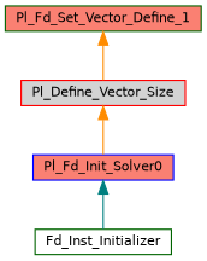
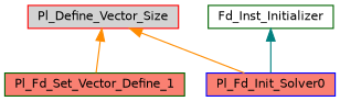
  digraph {
    rankdir=TB
    node [color=darkgreen fillcolor=salmon fontname=Helvetica fontsize=10 shape=record style=filled]
    edge [color=darkorange dir=back fontname=Helvetica fontsize=10 labelfontname=Helvetica labelfontsize=10 style=solid]
    n1 [color=red fillcolor=lightgrey fontcolor=black height=0.2 label=Pl_Define_Vector_Size width=0.4]
    n2 [height=0.2 label=Pl_Fd_Set_Vector_Define_1 width=0.4]
    n3 [color=blue height=0.2 label=Pl_Fd_Init_Solver0 width=0.4]
    n4 [fillcolor=white height=0.2 label=Fd_Inst_Initializer width=0.4]
-   n2 -> n1
+   n1 -> n2
    n1 -> n3
-   n3 -> n4 [color=teal]
+   n4 -> n3 [color=teal]
  }
